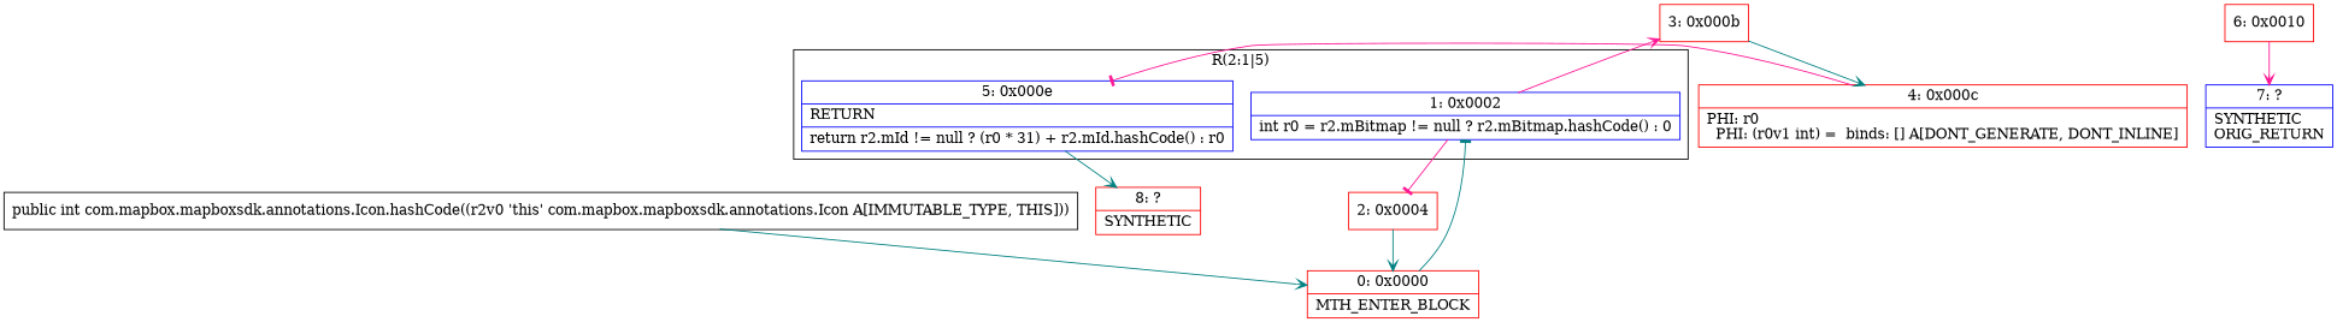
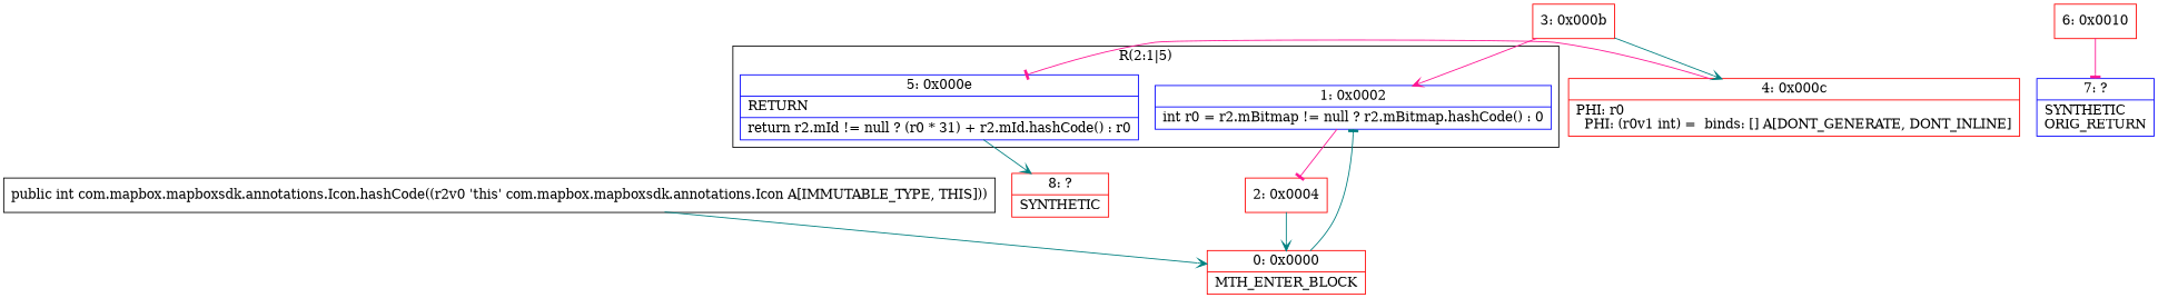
  digraph {
    node [color=red shape=record]
    edge [arrowhead=vee color=teal]
    n1 [color=blue label="{1\:\ 0x0002|int r0 = r2.mBitmap != null ? r2.mBitmap.hashCode() : 0\l}"]
    n2 [color=blue label="{5\:\ 0x000e|RETURN\l|return r2.mId != null ? (r0 * 31) + r2.mId.hashCode() : r0\l}"]
    n3 [label="{2\:\ 0x0004}"]
    n4 [label="{3\:\ 0x000b}"]
    n5 [label="{8\:\ ?|SYNTHETIC\l}"]
    n6 [label="{0\:\ 0x0000|MTH_ENTER_BLOCK\l}"]
    n7 [label="{4\:\ 0x000c|PHI: r0 \l  PHI: (r0v1 int) =  binds: [] A[DONT_GENERATE, DONT_INLINE]\l}"]
    n8 [label="{6\:\ 0x0010}"]
    n9 [color=blue label="{7\:\ ?|SYNTHETIC\lORIG_RETURN\l}"]
    n10 [label="{public int com.mapbox.mapboxsdk.annotations.Icon.hashCode((r2v0 'this' com.mapbox.mapboxsdk.annotations.Icon A[IMMUTABLE_TYPE, THIS])) }" color=""]
    subgraph cluster_1 {
      label="R(2:1|5)"
      n1
      n2
    }
    n1 -> n3 [arrowhead=tee color=deeppink]
-   n1 -> n4 [color=deeppink]
+   n4 -> n1 [color=deeppink]
    n2 -> n5
    n3 -> n6
    n4 -> n7
    n6 -> n1 [arrowhead=tee]
    n7 -> n2 [arrowhead=tee color=deeppink]
-   n8 -> n9 [color=deeppink]
+   n8 -> n9 [arrowhead=tee color=deeppink]
    n10 -> n6
  }
